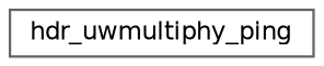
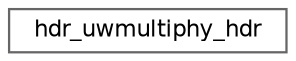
  digraph {
    rankdir=LR
-   n1 [color=grey40 fillcolor=white fontname=Helvetica fontsize=10 height=0.2 label=hdr_uwmultiphy_ping shape=box style=filled width=0.4]
+   n1 [color=grey40 fillcolor=white fontname=Helvetica fontsize=10 height=0.2 label=hdr_uwmultiphy_hdr shape=box style=filled width=0.4]
  }
